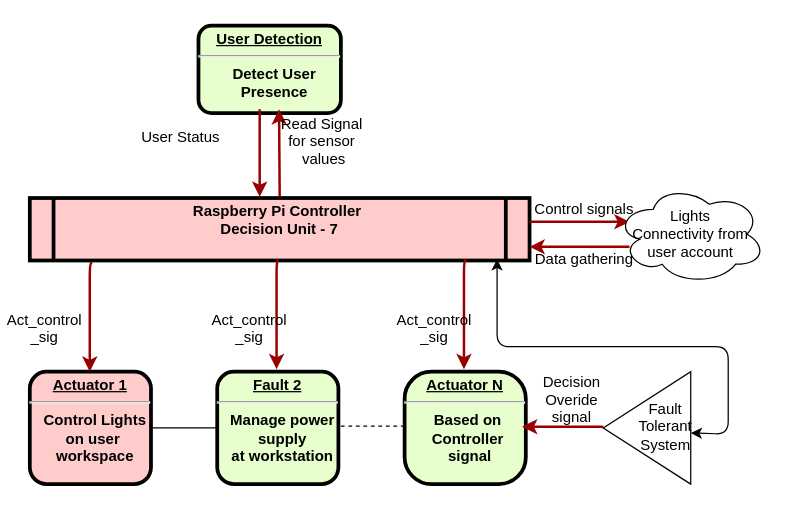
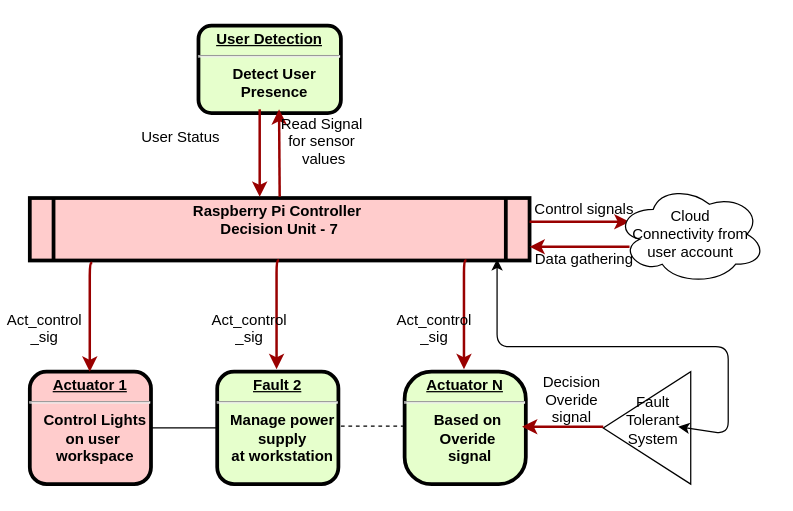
  <mxCell id="0" />
  <mxCell id="1" parent="0" />
  <mxCell id="2" value="&lt;p style=&quot;margin: 0px ; margin-top: 4px ; text-align: center ; text-decoration: underline&quot;&gt;User Detection&lt;/p&gt;&lt;hr&gt;&lt;p style=&quot;margin: 0px ; margin-left: 8px&quot;&gt;Detect User&lt;/p&gt;&lt;p style=&quot;margin: 0px ; margin-left: 8px&quot;&gt;Presence&lt;/p&gt;" style="verticalAlign=middle;align=center;overflow=fill;fontSize=12;fontFamily=Helvetica;html=1;rounded=1;fontStyle=1;strokeWidth=3;fillColor=#E6FFCC" parent="1" vertex="1"><mxGeometry x="158" y="20" width="114" height="70" as="geometry" /></mxCell>
  <mxCell id="3" value="Raspberry Pi Controller &#10;Decision Unit - 7&#10;" style="shape=process;whiteSpace=wrap;align=center;verticalAlign=middle;size=0.048;fontStyle=1;strokeWidth=3;fillColor=#FFCCCC" parent="1" vertex="1"><mxGeometry x="23" y="158" width="400" height="50" as="geometry" /></mxCell>
  <mxCell id="4" value="" style="edgeStyle=elbowEdgeStyle;elbow=vertical;strokeColor=#990000;strokeWidth=2" parent="1" source="3" edge="1"><mxGeometry width="100" height="100" relative="1" as="geometry"><mxPoint x="322" y="267" as="sourcePoint" /><mxPoint x="503" y="177" as="targetPoint" /><Array as="points"><mxPoint x="472" y="177" /></Array></mxGeometry></mxCell>
  <mxCell id="5" value="" style="edgeStyle=elbowEdgeStyle;elbow=vertical;strokeColor=#990000;strokeWidth=2" parent="1" target="3" edge="1"><mxGeometry width="100" height="100" relative="1" as="geometry"><mxPoint x="503" y="197" as="sourcePoint" /><mxPoint x="382" y="167" as="targetPoint" /><Array as="points"><mxPoint x="472" y="197" /></Array></mxGeometry></mxCell>
  <mxCell id="6" value="Control signals" style="text;spacingTop=-5;align=center" parent="1" vertex="1"><mxGeometry x="452" y="158" width="30" height="20" as="geometry" /></mxCell>
  <mxCell id="7" value="Data gathering" style="text;spacingTop=-5;align=center" parent="1" vertex="1"><mxGeometry x="452" y="198" width="30" height="19" as="geometry" /></mxCell>
  <mxCell id="8" value="" style="edgeStyle=elbowEdgeStyle;elbow=horizontal;strokeColor=#990000;strokeWidth=2" parent="1" edge="1"><mxGeometry width="100" height="100" relative="1" as="geometry"><mxPoint x="223" y="157" as="sourcePoint" /><mxPoint x="223" y="87" as="targetPoint" /><Array as="points"><mxPoint x="222.5" y="96" /></Array></mxGeometry></mxCell>
- <mxCell id="9" value="Lights&lt;br&gt;Connectivity from user account&lt;br&gt;" style="ellipse;shape=cloud;whiteSpace=wrap;html=1;" parent="1" vertex="1"><mxGeometry x="492" y="147" width="120" height="80" as="geometry" /></mxCell>
+ <mxCell id="9" value="Cloud&lt;br&gt;Connectivity from user account&lt;br&gt;" style="ellipse;shape=cloud;whiteSpace=wrap;html=1;" parent="1" vertex="1"><mxGeometry x="492" y="147" width="120" height="80" as="geometry" /></mxCell>
  <mxCell id="10" value="User Status&#10;" style="text;spacingTop=-5;align=center" parent="1" vertex="1"><mxGeometry x="129" y="100.5" width="30" height="24" as="geometry" /></mxCell>
  <mxCell id="11" value="Read Signal&#10;for sensor&#10; values&#10;" style="text;spacingTop=-5;align=center;rotation=0;" parent="1" vertex="1"><mxGeometry x="242" y="90" width="30" height="24" as="geometry" /></mxCell>
  <mxCell id="12" value="" style="edgeStyle=elbowEdgeStyle;elbow=horizontal;strokeColor=#990000;strokeWidth=2;" parent="1" edge="1"><mxGeometry width="100" height="100" relative="1" as="geometry"><mxPoint x="207" y="87" as="sourcePoint" /><mxPoint x="207" y="157" as="targetPoint" /><Array as="points"><mxPoint x="207" y="97" /></Array></mxGeometry></mxCell>
- <mxCell id="13" value="&lt;p style=&quot;margin: 0px ; margin-top: 4px ; text-align: center ; text-decoration: underline&quot;&gt;&lt;strong&gt;Actuator N&lt;/strong&gt;&lt;/p&gt;&lt;hr&gt;&lt;p style=&quot;margin: 0px ; margin-left: 8px&quot;&gt;Based on&amp;nbsp;&lt;/p&gt;&lt;p style=&quot;margin: 0px ; margin-left: 8px&quot;&gt;Controller&amp;nbsp;&lt;/p&gt;&lt;p style=&quot;margin: 0px ; margin-left: 8px&quot;&gt;signal&lt;/p&gt;" style="verticalAlign=middle;align=center;overflow=fill;fontSize=12;fontFamily=Helvetica;html=1;rounded=1;fontStyle=1;strokeWidth=3;fillColor=#E6FFCC;arcSize=24;" parent="1" vertex="1"><mxGeometry x="323" y="297" width="97" height="90" as="geometry" /></mxCell>
+ <mxCell id="13" value="&lt;p style=&quot;margin: 0px ; margin-top: 4px ; text-align: center ; text-decoration: underline&quot;&gt;&lt;strong&gt;Actuator N&lt;/strong&gt;&lt;/p&gt;&lt;hr&gt;&lt;p style=&quot;margin: 0px ; margin-left: 8px&quot;&gt;Based on&amp;nbsp;&lt;/p&gt;&lt;p style=&quot;margin: 0px ; margin-left: 8px&quot;&gt;Overide&amp;nbsp;&lt;/p&gt;&lt;p style=&quot;margin: 0px ; margin-left: 8px&quot;&gt;signal&lt;/p&gt;" style="verticalAlign=middle;align=center;overflow=fill;fontSize=12;fontFamily=Helvetica;html=1;rounded=1;fontStyle=1;strokeWidth=3;fillColor=#E6FFCC;arcSize=24;" parent="1" vertex="1"><mxGeometry x="323" y="297" width="97" height="90" as="geometry" /></mxCell>
  <mxCell id="14" value="&lt;p style=&quot;margin: 0px ; margin-top: 4px ; text-align: center ; text-decoration: underline&quot;&gt;&lt;strong&gt;Actuator 1&lt;/strong&gt;&lt;/p&gt;&lt;hr&gt;&lt;p style=&quot;margin: 0px ; margin-left: 8px&quot;&gt;Control Lights&lt;/p&gt;&lt;p style=&quot;margin: 0px ; margin-left: 8px&quot;&gt;on user&amp;nbsp;&lt;/p&gt;&lt;p style=&quot;margin: 0px ; margin-left: 8px&quot;&gt;workspace&lt;/p&gt;" style="verticalAlign=middle;align=center;overflow=fill;fontSize=12;fontFamily=Helvetica;html=1;rounded=1;fontStyle=1;strokeWidth=3;fillColor=#ffcccc;" parent="1" vertex="1"><mxGeometry x="23" y="297" width="97" height="90" as="geometry" /></mxCell>
  <mxCell id="15" value="&lt;p style=&quot;margin: 0px ; margin-top: 4px ; text-align: center ; text-decoration: underline&quot;&gt;&lt;strong&gt;Fault 2&lt;/strong&gt;&lt;/p&gt;&lt;hr&gt;&lt;p style=&quot;margin: 0px ; margin-left: 8px&quot;&gt;Manage power&lt;/p&gt;&lt;p style=&quot;margin: 0px ; margin-left: 8px&quot;&gt;supply&lt;/p&gt;&lt;p style=&quot;margin: 0px ; margin-left: 8px&quot;&gt;at workstation&lt;/p&gt;" style="verticalAlign=middle;align=center;overflow=fill;fontSize=12;fontFamily=Helvetica;html=1;rounded=1;fontStyle=1;strokeWidth=3;fillColor=#E6FFCC" parent="1" vertex="1"><mxGeometry x="173" y="297" width="97" height="90" as="geometry" /></mxCell>
  <mxCell id="16" value="" style="edgeStyle=elbowEdgeStyle;elbow=horizontal;strokeColor=#990000;strokeWidth=2;exitX=0.125;exitY=1.04;exitDx=0;exitDy=0;exitPerimeter=0;" parent="1" source="3" edge="1"><mxGeometry width="100" height="100" relative="1" as="geometry"><mxPoint x="72" y="217" as="sourcePoint" /><mxPoint x="71" y="297" as="targetPoint" /><Array as="points"><mxPoint x="71" y="207" /></Array></mxGeometry></mxCell>
  <mxCell id="17" value="" style="edgeStyle=elbowEdgeStyle;elbow=horizontal;strokeColor=#990000;strokeWidth=2;exitX=0.125;exitY=1.04;exitDx=0;exitDy=0;exitPerimeter=0;" parent="1" edge="1"><mxGeometry width="100" height="100" relative="1" as="geometry"><mxPoint x="222.5" y="208" as="sourcePoint" /><mxPoint x="220.5" y="295" as="targetPoint" /><Array as="points"><mxPoint x="220.5" y="205" /></Array></mxGeometry></mxCell>
  <mxCell id="18" value="" style="edgeStyle=elbowEdgeStyle;elbow=horizontal;strokeColor=#990000;strokeWidth=2;exitX=0.125;exitY=1.04;exitDx=0;exitDy=0;exitPerimeter=0;" parent="1" edge="1"><mxGeometry width="100" height="100" relative="1" as="geometry"><mxPoint x="372.5" y="208" as="sourcePoint" /><mxPoint x="370.5" y="295" as="targetPoint" /><Array as="points"><mxPoint x="370.5" y="205" /></Array></mxGeometry></mxCell>
  <mxCell id="19" value="Act_control&#10;_sig" style="text;spacingTop=-5;align=center" parent="1" vertex="1"><mxGeometry x="20" y="247" width="30" height="20" as="geometry" /></mxCell>
  <mxCell id="20" value="Act_control&#10;_sig" style="text;spacingTop=-5;align=center" parent="1" vertex="1"><mxGeometry x="184" y="247" width="30" height="20" as="geometry" /></mxCell>
  <mxCell id="21" value="Act_control&#10;_sig" style="text;spacingTop=-5;align=center" parent="1" vertex="1"><mxGeometry x="332" y="247" width="30" height="20" as="geometry" /></mxCell>
  <mxCell id="22" value="" style="triangle;whiteSpace=wrap;html=1;rotation=180;" parent="1" vertex="1"><mxGeometry x="482" y="297" width="70" height="90" as="geometry" /></mxCell>
  <mxCell id="23" value="" style="endArrow=none;html=1;" parent="1" edge="1"><mxGeometry width="50" height="50" relative="1" as="geometry"><mxPoint x="120" y="342" as="sourcePoint" /><mxPoint x="172" y="342" as="targetPoint" /><Array as="points"><mxPoint x="140" y="342" /><mxPoint x="160" y="342" /></Array></mxGeometry></mxCell>
- <mxCell id="24" value="Fault Tolerant&lt;br&gt;System&lt;br&gt;" style="text;html=1;strokeColor=none;fillColor=none;align=center;verticalAlign=middle;whiteSpace=wrap;rounded=0;" parent="1" vertex="1"><mxGeometry x="512" y="331" width="40" height="20" as="geometry" /></mxCell>
+ <mxCell id="24" value="Fault Tolerant&lt;br&gt;System&lt;br&gt;" style="text;html=1;strokeColor=none;fillColor=none;align=center;verticalAlign=middle;whiteSpace=wrap;rounded=0;" parent="1" vertex="1"><mxGeometry x="502" y="326" width="40" height="20" as="geometry" /></mxCell>
  <mxCell id="25" value="" style="edgeStyle=elbowEdgeStyle;elbow=vertical;strokeColor=#990000;strokeWidth=2" parent="1" edge="1"><mxGeometry width="100" height="100" relative="1" as="geometry"><mxPoint x="482" y="341" as="sourcePoint" /><mxPoint x="417" y="341" as="targetPoint" /><Array as="points"><mxPoint x="466" y="341" /></Array></mxGeometry></mxCell>
  <mxCell id="26" value="Decision &#10;Overide&#10;signal" style="text;spacingTop=-5;align=center" parent="1" vertex="1"><mxGeometry x="442" y="297" width="30" height="20" as="geometry" /></mxCell>
  <mxCell id="27" value="" style="endArrow=classic;startArrow=classic;html=1;entryX=1;entryY=0.75;entryDx=0;entryDy=0;" parent="1" target="24" edge="1"><mxGeometry width="50" height="50" relative="1" as="geometry"><mxPoint x="397" y="207" as="sourcePoint" /><mxPoint x="577" y="317" as="targetPoint" /><Array as="points"><mxPoint x="397" y="277" /><mxPoint x="582" y="277" /><mxPoint x="582" y="347" /></Array></mxGeometry></mxCell>
  <mxCell id="28" value="" style="endArrow=none;dashed=1;html=1;" parent="1" edge="1"><mxGeometry width="50" height="50" relative="1" as="geometry"><mxPoint x="272" y="340.5" as="sourcePoint" /><mxPoint x="323" y="340.5" as="targetPoint" /><Array as="points" /></mxGeometry></mxCell>
